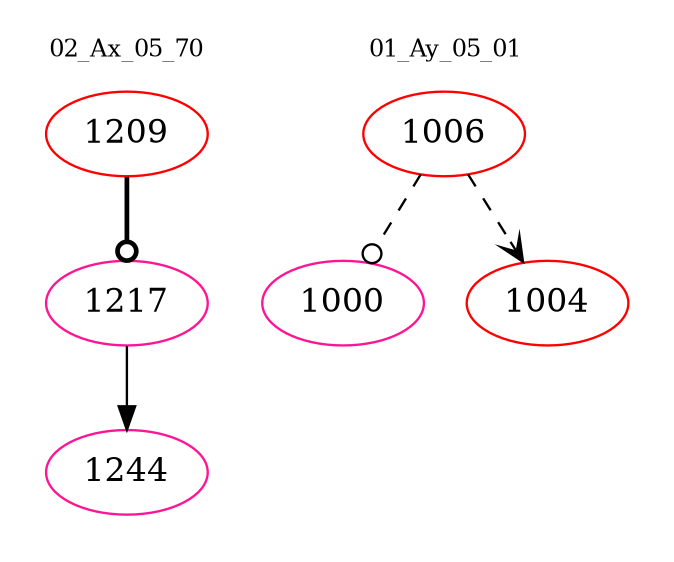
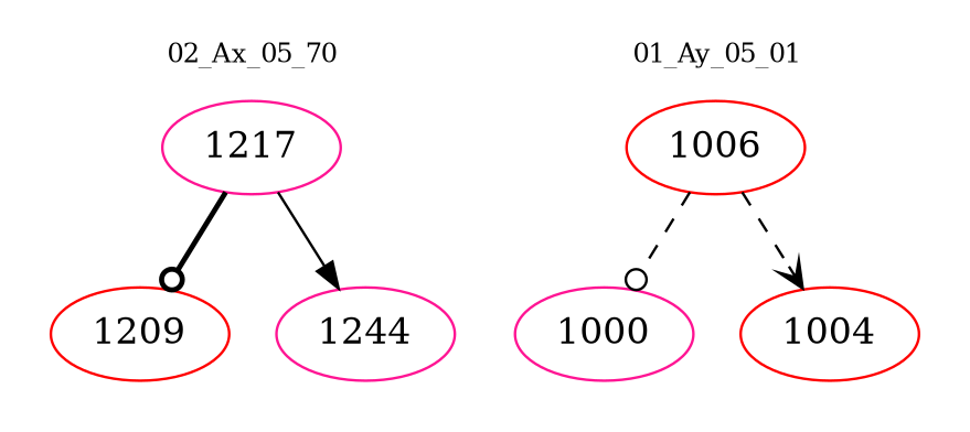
  digraph {
    node [color=deeppink]
    edge [arrowhead=odot color=black style=dashed]
    n1 [label=1217]
    n2 [color=red label=1209]
    n3 [label=1244]
    n4 [color=red label=1006]
    n5 [label=1000]
    n6 [color=red label=1004]
    subgraph cluster_1 {
      color=white
      fontsize=10
      label="02_Ax_05_70"
      n1
      n2
      n3
    }
    subgraph cluster_2 {
      color=white
      fontsize=10
      label="01_Ay_05_01"
      n4
      n5
      n6
    }
-   n2 -> n1 [style=bold]
+   n1 -> n2 [style=bold]
    n1 -> n3 [arrowhead=normal style=solid]
    n4 -> n5
    n4 -> n6 [arrowhead=vee]
  }
